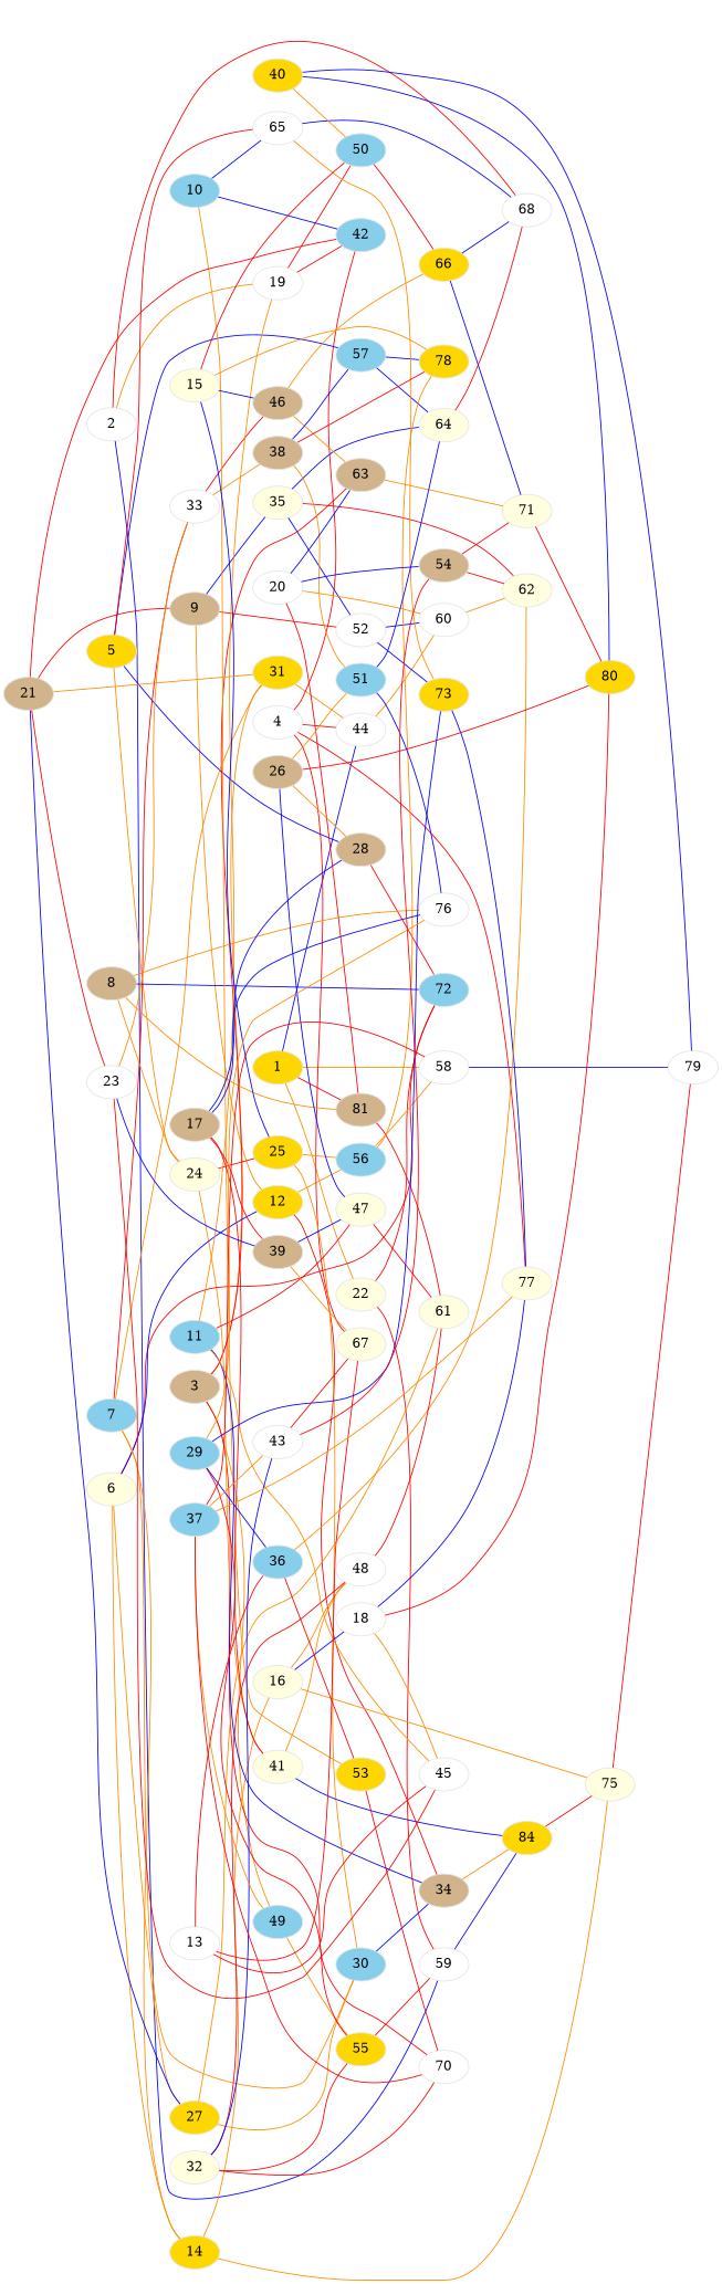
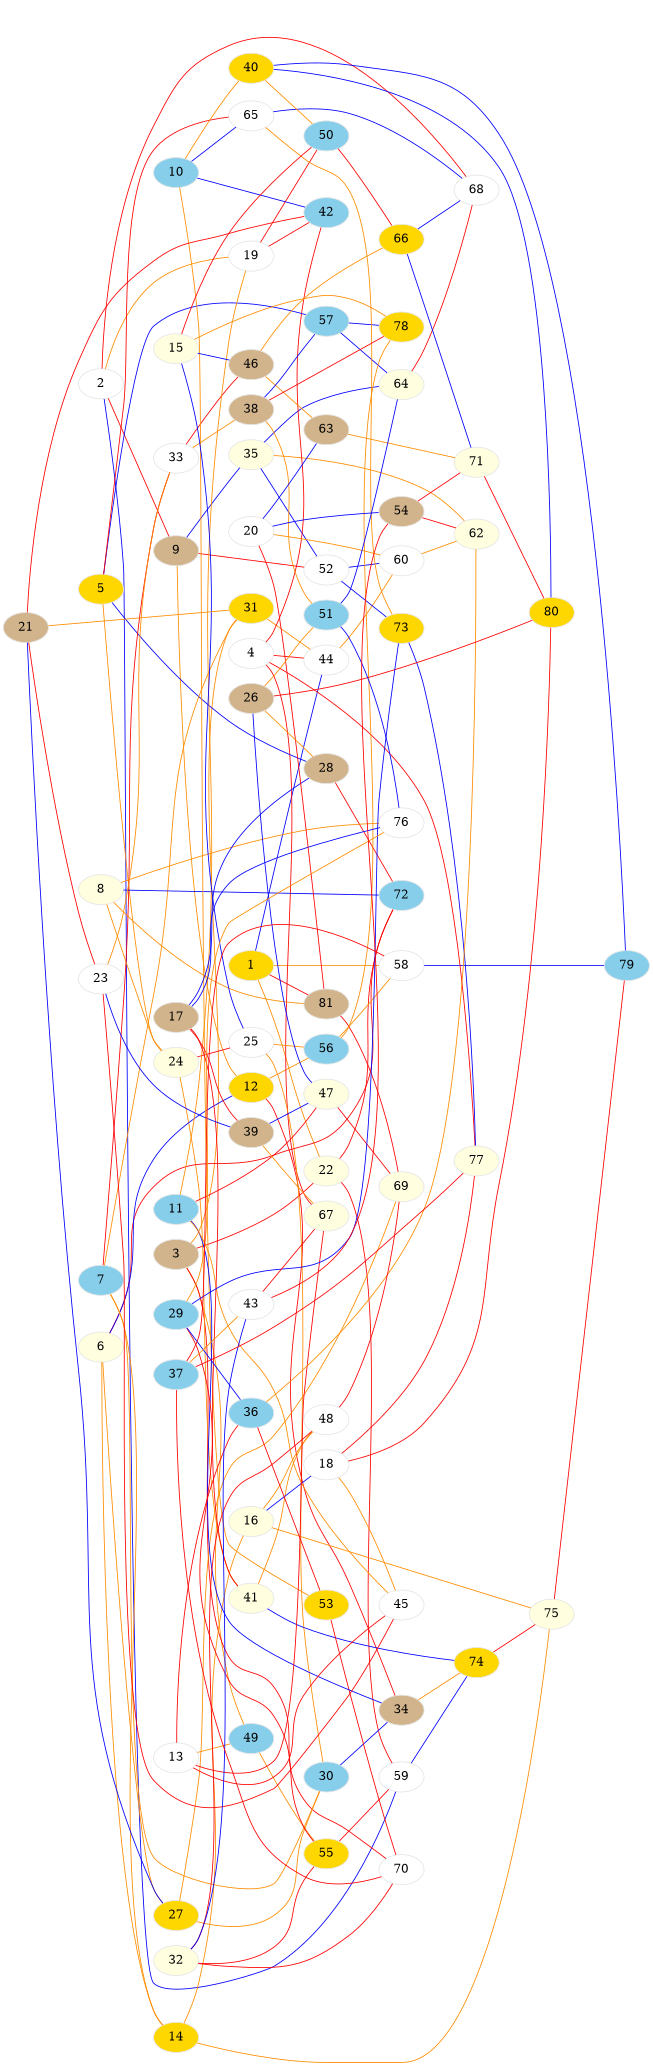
  graph {
    rankdir=LR
    node [color=gray90 fillcolor=white style=filled]
    edge [color=darkorange]
    1 [fillcolor=gold]
    22 [fillcolor=lightyellow]
    44
    58
    n5 [fillcolor=tan label=81]
    59
    72 [fillcolor=skyblue]
    60
-   79
-   69 [fillcolor=lightyellow label=61]
+   79 [fillcolor=skyblue]
+   69 [fillcolor=lightyellow]
    9 [fillcolor=tan]
    2
    19
    68
    12 [fillcolor=gold]
    35 [fillcolor=lightyellow]
    52
    42 [fillcolor=skyblue]
    50 [fillcolor=skyblue]
-   74 [fillcolor=gold label=84]
+   74 [fillcolor=gold]
    3 [fillcolor=tan]
    31 [fillcolor=gold]
    49 [fillcolor=skyblue]
    70
    55 [fillcolor=gold]
    4
    67 [fillcolor=lightyellow]
    77 [fillcolor=lightyellow]
    5 [fillcolor=gold]
    24 [fillcolor=lightyellow]
    28 [fillcolor=tan]
    57 [fillcolor=skyblue]
    65
-   25 [fillcolor=gold]
+   25
    41 [fillcolor=lightyellow]
    78 [fillcolor=gold]
    64 [fillcolor=lightyellow]
    73 [fillcolor=gold]
    6 [fillcolor=lightyellow]
    14 [fillcolor=gold]
    27 [fillcolor=gold]
    34 [fillcolor=tan]
    56 [fillcolor=skyblue]
    16 [fillcolor=lightyellow]
    75 [fillcolor=lightyellow]
    30 [fillcolor=skyblue]
    7 [fillcolor=skyblue]
    33
    46 [fillcolor=tan]
    38 [fillcolor=tan]
-   8 [fillcolor=tan]
+   8 [fillcolor=lightyellow]
    76
    62 [fillcolor=lightyellow]
    10 [fillcolor=skyblue]
    40 [fillcolor=gold]
    53 [fillcolor=gold]
    80 [fillcolor=gold]
    11 [fillcolor=skyblue]
    45
    47 [fillcolor=lightyellow]
    13
    36 [fillcolor=skyblue]
    18
    48
    15 [fillcolor=lightyellow]
    63 [fillcolor=tan]
    66 [fillcolor=gold]
    17 [fillcolor=tan]
    39 [fillcolor=tan]
    20
    54 [fillcolor=tan]
    71 [fillcolor=lightyellow]
    21 [fillcolor=tan]
    23
    26 [fillcolor=tan]
    51 [fillcolor=skyblue]
    29 [fillcolor=skyblue]
    32 [fillcolor=lightyellow]
    43
    37 [fillcolor=skyblue]
    1 -- 22
    1 -- 44 [color=blue]
    1 -- 58
    1 -- n5 [color=red]
    22 -- 59 [color=red]
    22 -- 72 [color=red]
    44 -- 60
    58 -- 79 [color=blue]
    n5 -- 69 [color=red]
    59 -- 74 [color=blue]
    60 -- 62
    9 -- 12
    9 -- 35 [color=blue]
    9 -- 52 [color=red]
    2 -- 59 [color=blue]
-   21 -- 9 [color=red]
+   2 -- 9 [color=red]
    2 -- 19
    2 -- 68 [color=red]
    19 -- 42 [color=red]
    19 -- 50 [color=red]
    12 -- 34 [color=red]
    12 -- 56
    35 -- 52 [color=blue]
    35 -- 64 [color=blue]
-   35 -- 62 [color=red]
+   35 -- 62
    52 -- 60 [color=blue]
    52 -- 73 [color=blue]
    50 -- 66 [color=red]
    74 -- 75 [color=red]
-   3 -- 63 [color=red]
+   3 -- 22 [color=red]
    3 -- 31
    3 -- 49
    3 -- 70 [color=red]
    31 -- 44
    49 -- 55
    55 -- 59 [color=red]
    4 -- 44 [color=red]
    4 -- 42 [color=red]
    4 -- 67 [color=red]
    4 -- 77 [color=red]
    5 -- 24
    5 -- 28 [color=blue]
    5 -- 57 [color=blue]
    5 -- 65 [color=red]
    24 -- 25 [color=red]
    24 -- 41
    28 -- 72 [color=red]
    57 -- 78 [color=blue]
    57 -- 64 [color=blue]
    65 -- 68 [color=blue]
    65 -- 73
    25 -- 56
    25 -- 30
    41 -- 74 [color=blue]
    41 -- 48
    64 -- 68 [color=red]
    73 -- 77 [color=blue]
    6 -- 72 [color=red]
    6 -- 12 [color=blue]
    6 -- 14
    6 -- 27
    14 -- 16
    14 -- 75
    27 -- 69
    27 -- 30
    34 -- 74
    56 -- 58
    56 -- 78
    16 -- 75
    16 -- 18 [color=blue]
    16 -- 48
    75 -- 79 [color=red]
    30 -- 34 [color=blue]
    7 -- 31
    7 -- 14
    7 -- 30
    7 -- 33 [color=red]
    33 -- 46 [color=red]
    33 -- 38
    46 -- 63
    46 -- 66
    38 -- 57 [color=blue]
    38 -- 78 [color=red]
    38 -- 51
    8 -- n5
    8 -- 72 [color=blue]
    8 -- 24
    8 -- 76
    10 -- 42 [color=blue]
    10 -- 65 [color=blue]
+   10 -- 40
    10 -- 53
    40 -- 79 [color=blue]
    40 -- 50
    40 -- 80 [color=blue]
    53 -- 70 [color=red]
    11 -- 19
    11 -- 34 [color=blue]
    11 -- 45
    11 -- 47 [color=red]
    47 -- 69 [color=red]
-   37 -- 49
+   13 -- 49
    13 -- 67 [color=red]
    13 -- 45 [color=red]
    13 -- 36 [color=red]
    36 -- 62
    36 -- 53 [color=red]
-   18 -- 77 [color=blue]
+   18 -- 77 [color=red]
    18 -- 80 [color=red]
    18 -- 45
    48 -- 69 [color=red]
    15 -- 50 [color=red]
    15 -- 25 [color=blue]
    15 -- 78
    15 -- 46 [color=blue]
    63 -- 71
    66 -- 68 [color=blue]
    66 -- 71 [color=blue]
    17 -- 28 [color=blue]
    17 -- 41 [color=red]
    17 -- 76 [color=blue]
    17 -- 39 [color=red]
    39 -- 67
    39 -- 47 [color=blue]
    20 -- n5 [color=red]
    20 -- 60
    20 -- 63 [color=blue]
    20 -- 54 [color=blue]
    54 -- 62 [color=red]
    54 -- 71 [color=red]
    71 -- 80 [color=red]
    21 -- 42 [color=red]
    21 -- 31
    21 -- 27 [color=blue]
    21 -- 23 [color=red]
    23 -- 33
    23 -- 45 [color=red]
    23 -- 39 [color=blue]
    26 -- 28
    26 -- 80 [color=red]
    26 -- 47 [color=blue]
    26 -- 51
    51 -- 64 [color=blue]
    51 -- 76 [color=blue]
    29 -- 55 [color=red]
    29 -- 73 [color=blue]
    29 -- 76
    29 -- 36 [color=blue]
    32 -- 70 [color=red]
    32 -- 55 [color=red]
    32 -- 48 [color=red]
    32 -- 43 [color=blue]
    43 -- 67 [color=red]
    43 -- 54 [color=red]
    37 -- 58 [color=red]
    37 -- 70 [color=red]
-   37 -- 77
+   37 -- 77 [color=red]
    37 -- 43
  }
